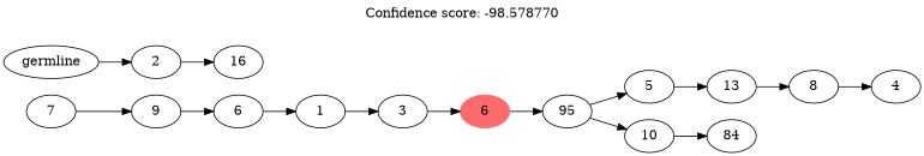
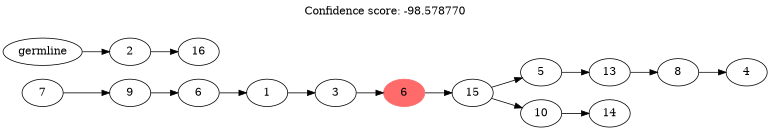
  digraph {
    label="Confidence score: -98.578770"
    labelloc=t
    rankdir=LR
    n1 [label=8]
    n2 [label=4]
    n3 [label=13]
    n4 [label=5]
    n5 [label=10]
-   n6 [label=84]
-   n7 [label=95]
+   n6 [label=14]
+   n7 [label=15]
    n8 [color=indianred1 label=6 style=filled]
    n9 [label=3]
    n10 [label=1]
    n11 [label=6]
    n12 [label=9]
    n13 [label=7]
    n14 [label=2]
    n15 [label=16]
    n16 [label=germline]
    n1 -> n2
    n3 -> n1
    n4 -> n3
    n5 -> n6
    n7 -> n4
    n7 -> n5
    n8 -> n7
    n9 -> n8
    n10 -> n9
    n11 -> n10
    n12 -> n11
    n13 -> n12
    n14 -> n15
    n16 -> n14
  }
